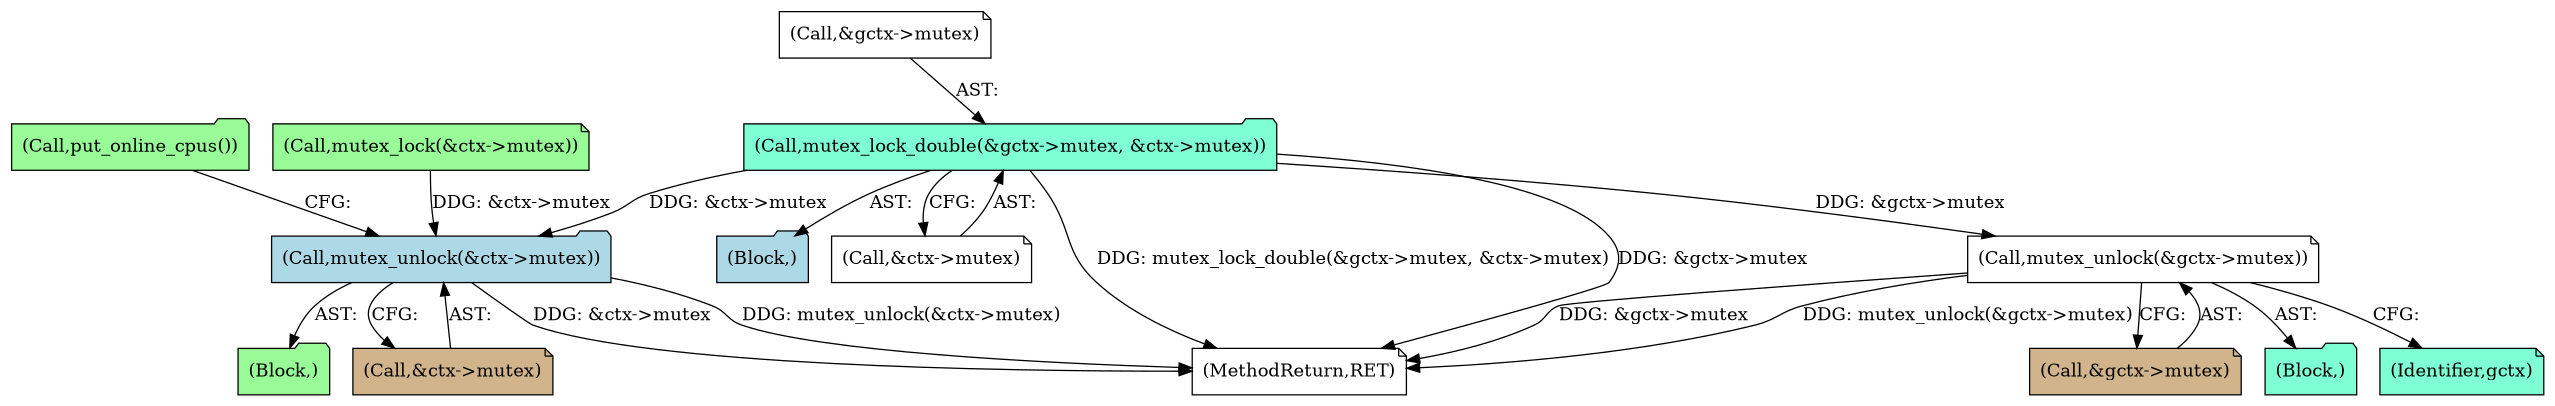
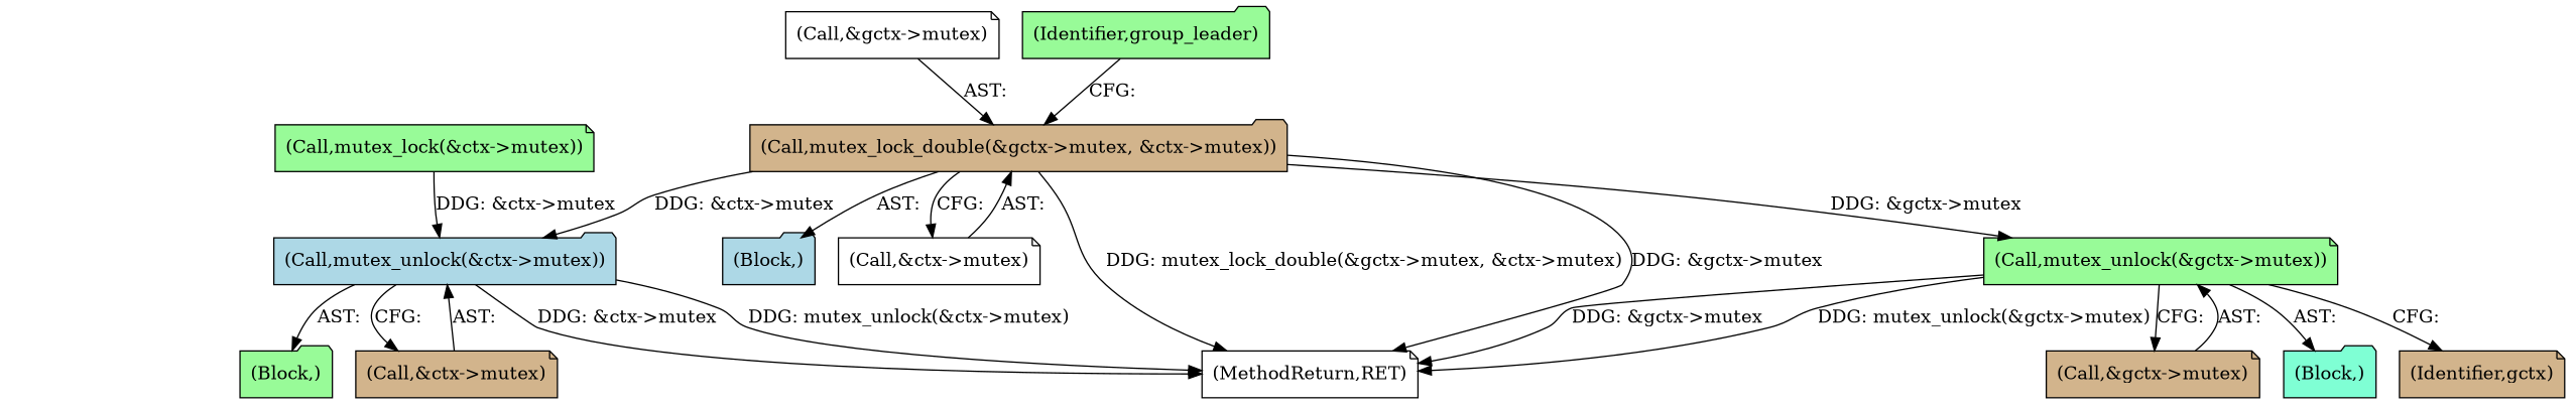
  digraph {
    node [fillcolor=palegreen shape=note style=filled]
-   n1 [fillcolor=aquamarine label="(Call,mutex_lock_double(&gctx->mutex, &ctx->mutex))" shape=folder]
-   n2 [fillcolor=white label="(Call,mutex_unlock(&gctx->mutex))"]
+   n1 [fillcolor=tan label="(Call,mutex_lock_double(&gctx->mutex, &ctx->mutex))" shape=folder]
+   n2 [label="(Call,mutex_unlock(&gctx->mutex))"]
    n3 [fillcolor=lightblue label="(Call,mutex_unlock(&ctx->mutex))" shape=folder]
    n4 [fillcolor=lightblue label="(Block,)" shape=folder]
    n5 [fillcolor=white label="(Call,&ctx->mutex)"]
    n6 [fillcolor=white label="(MethodReturn,RET)"]
    n7 [fillcolor=tan label="(Call,&gctx->mutex)"]
    n8 [fillcolor=aquamarine label="(Block,)" shape=folder]
-   n9 [fillcolor=aquamarine label="(Identifier,gctx)"]
+   n9 [fillcolor=tan label="(Identifier,gctx)"]
    n10 [label="(Block,)" shape=folder]
    n11 [fillcolor=tan label="(Call,&ctx->mutex)"]
    n12 [fillcolor=white label="(Call,&gctx->mutex)"]
-   n13 [label="(Call,put_online_cpus())" shape=folder]
+   n14 [label="(Identifier,group_leader)" shape=folder]
    n15 [label="(Call,mutex_lock(&ctx->mutex))"]
    n1 -> n2 [label="DDG: &gctx->mutex"]
    n1 -> n3 [label="DDG: &ctx->mutex"]
    n1 -> n4 [label="AST: "]
    n1 -> n5 [label="CFG: "]
    n1 -> n6 [label="DDG: mutex_lock_double(&gctx->mutex, &ctx->mutex)"]
    n1 -> n6 [label="DDG: &gctx->mutex"]
    n2 -> n6 [label="DDG: mutex_unlock(&gctx->mutex)"]
    n2 -> n6 [label="DDG: &gctx->mutex"]
    n2 -> n7 [label="CFG: "]
    n2 -> n8 [label="AST: "]
    n2 -> n9 [label="CFG: "]
    n3 -> n6 [label="DDG: &ctx->mutex"]
    n3 -> n6 [label="DDG: mutex_unlock(&ctx->mutex)"]
    n3 -> n10 [label="AST: "]
    n3 -> n11 [label="CFG: "]
    n5 -> n1 [label="AST: "]
    n7 -> n2 [label="AST: "]
    n11 -> n3 [label="AST: "]
    n12 -> n1 [label="AST: "]
-   n13 -> n3 [label="CFG: "]
+   n14 -> n1 [label="CFG: "]
    n15 -> n3 [label="DDG: &ctx->mutex"]
  }
